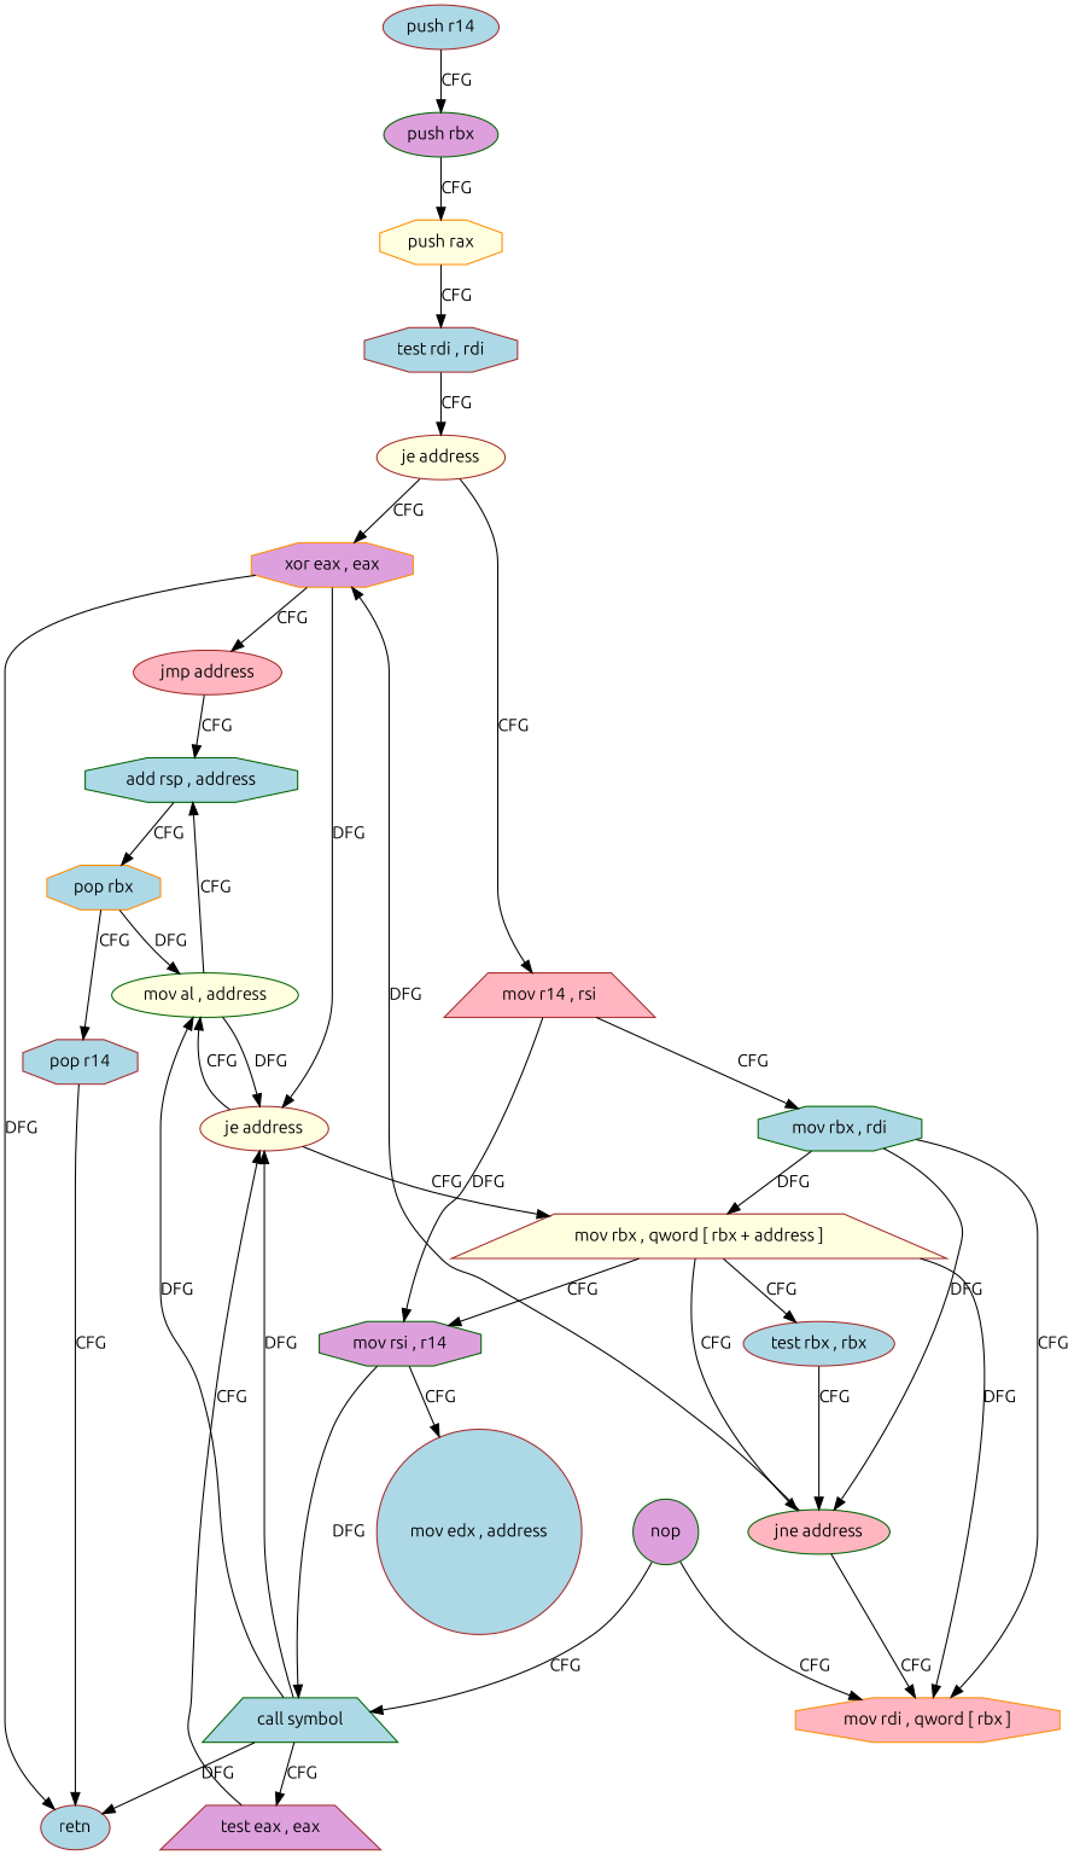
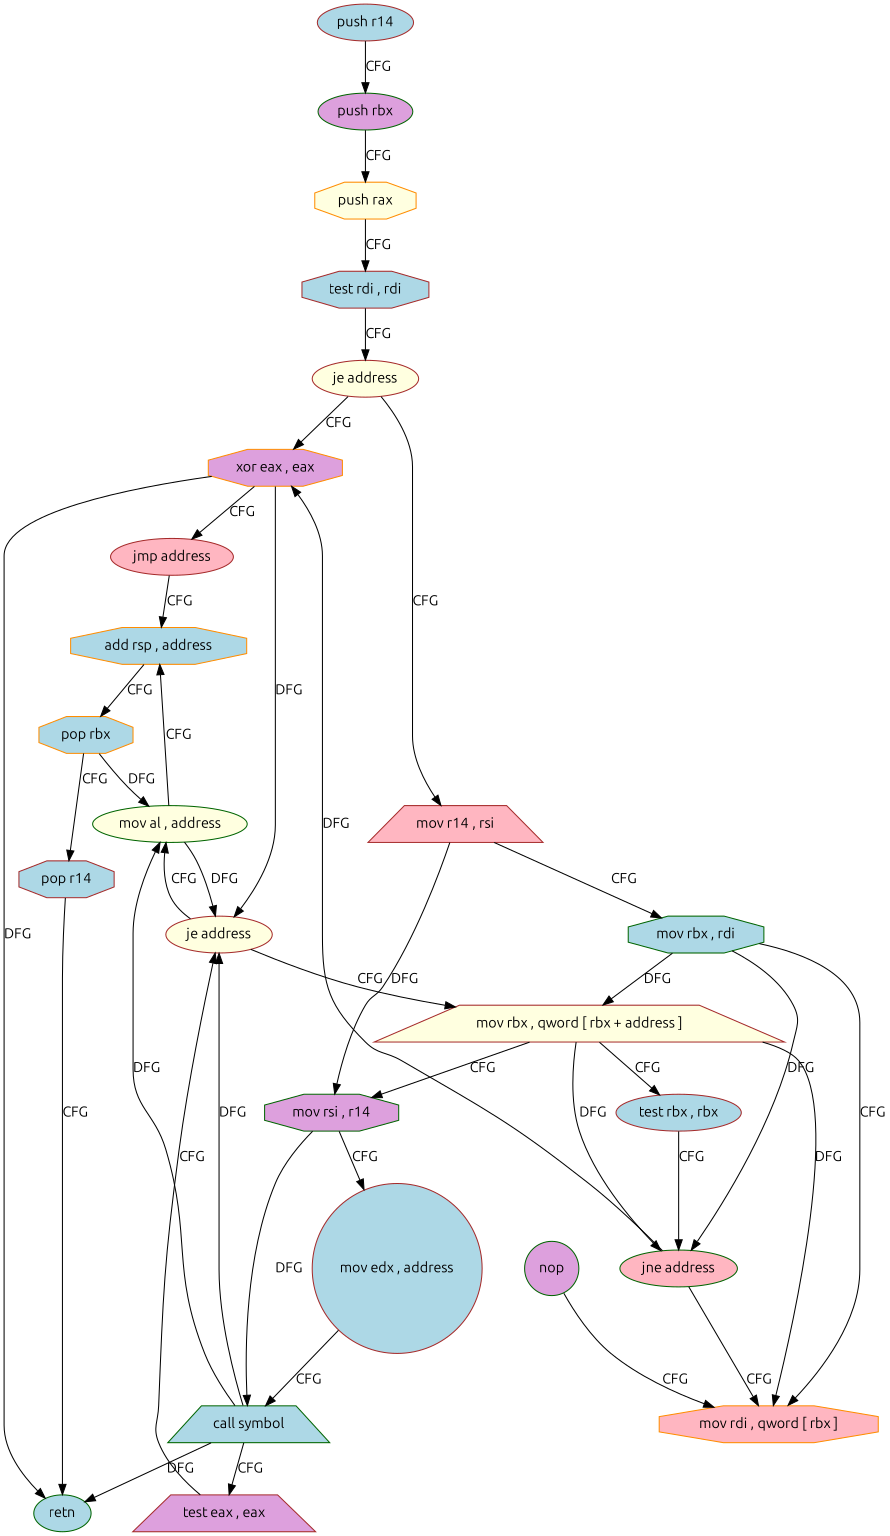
  digraph {
    fontname=Ubuntu
    node [color=brown fillcolor=lightblue fontname=Ubuntu shape=ellipse style=filled]
    edge [fontname=Ubuntu]
    n1 [label="push r14"]
    n2 [color=darkgreen fillcolor=plum label="push rbx"]
    n3 [color=darkorange fillcolor=lightyellow label="push rax" shape=octagon]
    n4 [label="test rdi , rdi" shape=octagon]
    n5 [fillcolor=lightyellow label="je address"]
    n6 [color=darkorange fillcolor=plum label="xor eax , eax" shape=octagon]
    n7 [fillcolor=lightpink label="mov r14 , rsi" shape=trapezium]
    n8 [fillcolor=lightpink label="jmp address"]
-   n9 [label=retn]
+   n9 [color=darkgreen label=retn]
    n10 [fillcolor=lightyellow label="je address"]
    n11 [color=darkgreen label="mov rbx , rdi" shape=octagon]
    n12 [color=darkgreen fillcolor=plum label="mov rsi , r14" shape=octagon]
-   n13 [color=darkgreen label="add rsp , address" shape=octagon]
+   n13 [color=darkorange label="add rsp , address" shape=octagon]
    n14 [color=darkgreen fillcolor=lightyellow label="mov al , address"]
    n15 [fillcolor=lightyellow label="mov rbx , qword [ rbx + address ]" shape=trapezium]
    n16 [color=darkorange fillcolor=lightpink label="mov rdi , qword [ rbx ]" shape=octagon]
    n17 [color=darkgreen fillcolor=lightpink label="jne address"]
    n18 [color=darkgreen label="call symbol" shape=trapezium]
    n19 [label="mov edx , address" shape=circle]
    n20 [color=darkorange label="pop rbx" shape=octagon]
    n21 [label="pop r14" shape=octagon]
    n22 [color=darkgreen fillcolor=plum label=nop shape=circle]
    n23 [label="test rbx , rbx"]
    n24 [fillcolor=plum label="test eax , eax" shape=trapezium]
    n1 -> n2 [label=CFG]
    n2 -> n3 [label=CFG]
    n3 -> n4 [label=CFG]
    n4 -> n5 [label=CFG]
    n5 -> n6 [label=CFG]
    n5 -> n7 [label=CFG]
    n6 -> n8 [label=CFG]
    n6 -> n9 [label=DFG]
    n6 -> n10 [label=DFG]
    n7 -> n11 [label=CFG]
    n7 -> n12 [label=DFG]
    n8 -> n13 [label=CFG]
    n10 -> n14 [label=CFG]
    n10 -> n15 [label=CFG]
    n11 -> n15 [label=DFG]
    n11 -> n16 [label=CFG]
    n11 -> n17 [label=DFG]
    n12 -> n18 [label=DFG]
    n12 -> n19 [label=CFG]
    n13 -> n20 [label=CFG]
    n14 -> n10 [label=DFG]
    n14 -> n13 [label=CFG]
    n15 -> n12 [label=CFG]
    n15 -> n16 [label=DFG]
-   n15 -> n17 [label=CFG]
+   n15 -> n17 [label=DFG]
    n15 -> n23 [label=CFG]
    n17 -> n6 [label=DFG]
    n17 -> n16 [label=CFG]
    n18 -> n9 [label=DFG]
    n18 -> n10 [label=DFG]
    n18 -> n14 [label=DFG]
    n18 -> n24 [label=CFG]
-   n22 -> n18 [label=CFG]
+   n19 -> n18 [label=CFG]
    n20 -> n14 [label=DFG]
    n20 -> n21 [label=CFG]
    n21 -> n9 [label=CFG]
    n22 -> n16 [label=CFG]
    n23 -> n17 [label=CFG]
    n24 -> n10 [label=CFG]
  }
